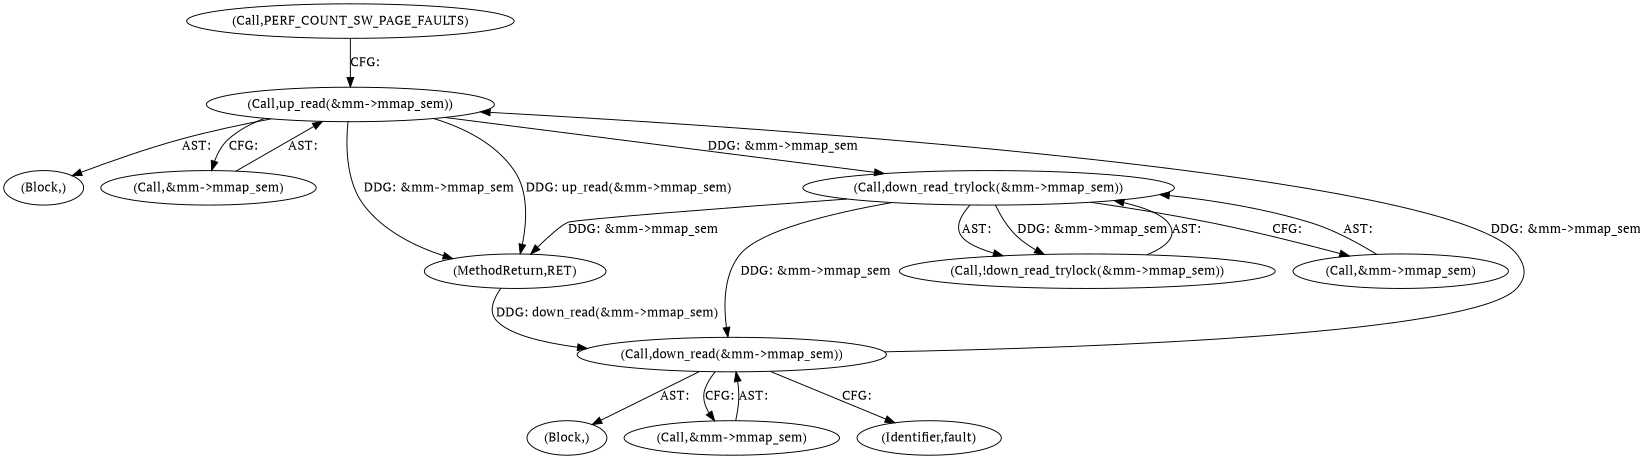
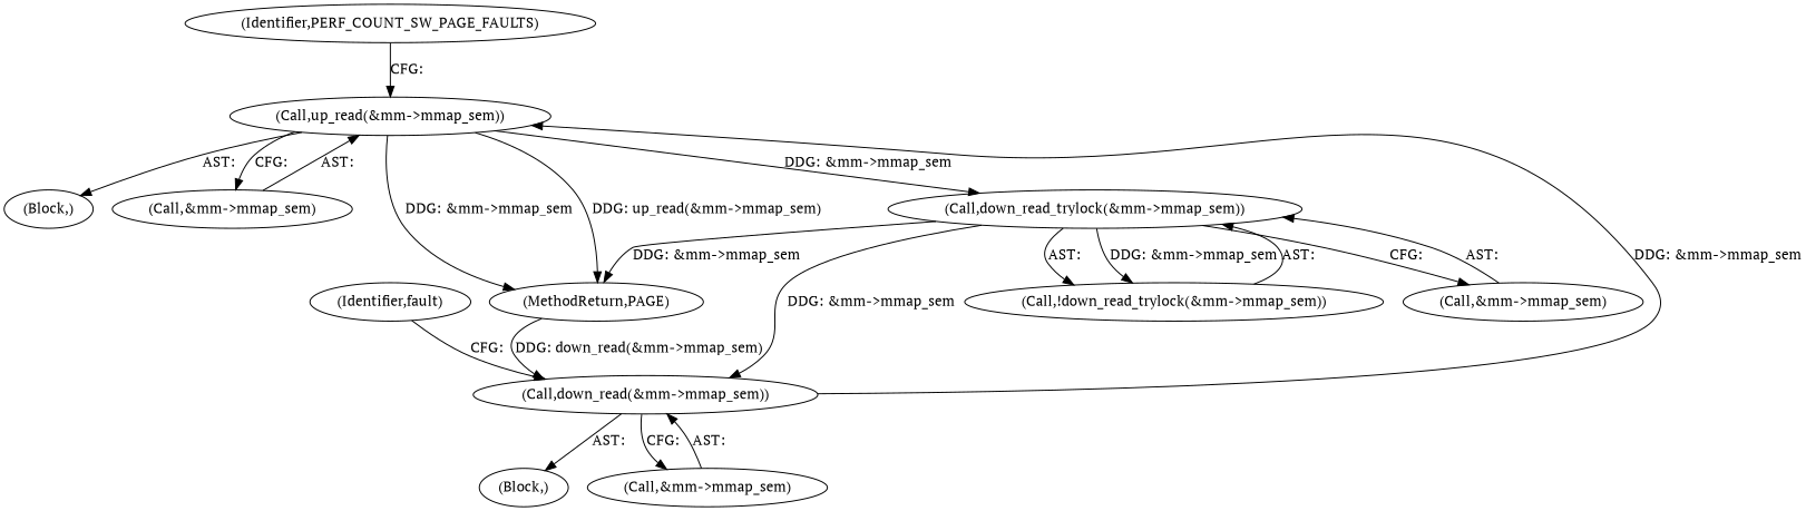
  digraph {
    fontname="PT Serif"
    node [fontname="PT Serif"]
    edge [fontname="PT Serif"]
    n1 [label="(Call,up_read(&mm->mmap_sem))"]
    n2 [label="(Block,)"]
    n3 [label="(Call,&mm->mmap_sem)"]
-   n4 [label="(MethodReturn,RET)"]
+   n4 [label="(MethodReturn,PAGE)"]
    n5 [label="(Call,down_read_trylock(&mm->mmap_sem))"]
    n6 [label="(Call,down_read(&mm->mmap_sem))"]
    n7 [label="(Call,!down_read_trylock(&mm->mmap_sem))"]
    n8 [label="(Call,&mm->mmap_sem)"]
    n9 [label="(Block,)"]
    n10 [label="(Call,&mm->mmap_sem)"]
    n11 [label="(Identifier,fault)"]
-   n12 [label="(Call,PERF_COUNT_SW_PAGE_FAULTS)"]
+   n12 [label="(Identifier,PERF_COUNT_SW_PAGE_FAULTS)"]
    n1 -> n2 [label="AST: "]
    n1 -> n3 [label="CFG: "]
    n1 -> n4 [label="DDG: &mm->mmap_sem"]
    n1 -> n4 [label="DDG: up_read(&mm->mmap_sem)"]
    n1 -> n5 [label="DDG: &mm->mmap_sem"]
    n3 -> n1 [label="AST: "]
    n4 -> n6 [label="DDG: down_read(&mm->mmap_sem)"]
    n5 -> n4 [label="DDG: &mm->mmap_sem"]
    n5 -> n6 [label="DDG: &mm->mmap_sem"]
    n5 -> n7 [label="AST: "]
    n5 -> n7 [label="DDG: &mm->mmap_sem"]
    n5 -> n8 [label="CFG: "]
    n6 -> n1 [label="DDG: &mm->mmap_sem"]
    n6 -> n9 [label="AST: "]
    n6 -> n10 [label="CFG: "]
    n7 -> n5 [label="AST: "]
    n8 -> n5 [label="AST: "]
    n10 -> n6 [label="AST: "]
-   n6 -> n11 [label="CFG: "]
+   n11 -> n6 [label="CFG: "]
    n12 -> n1 [label="CFG: "]
  }
